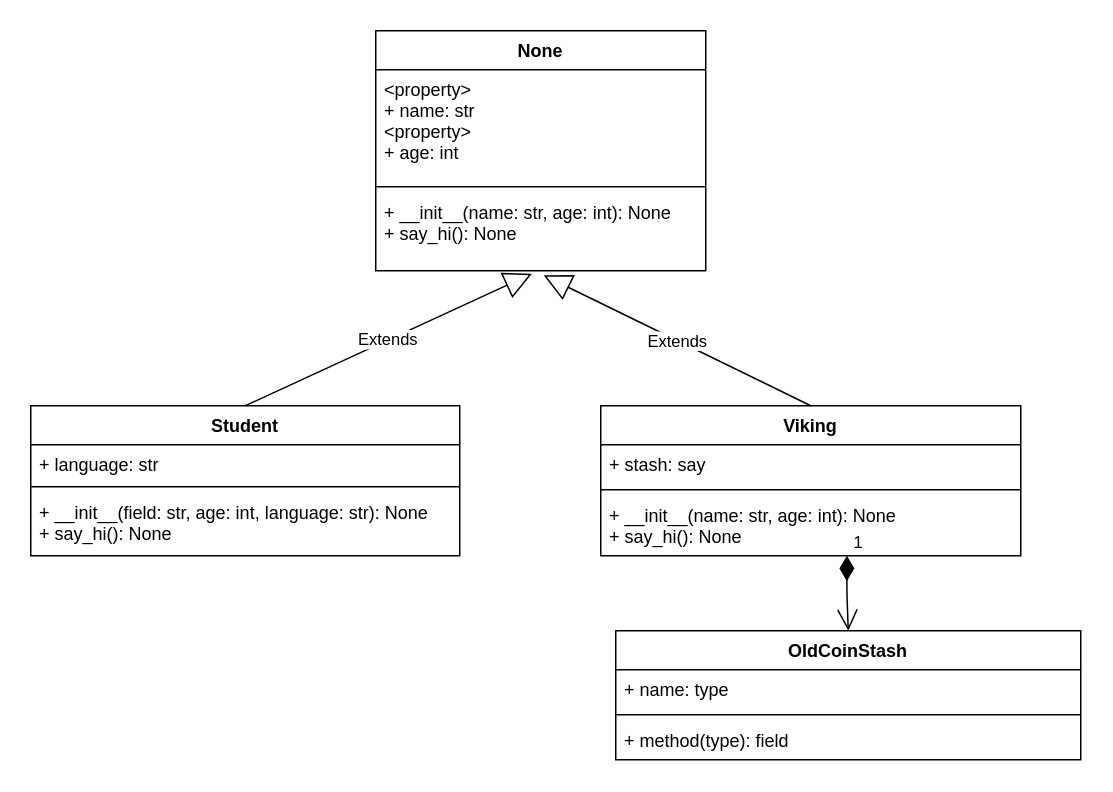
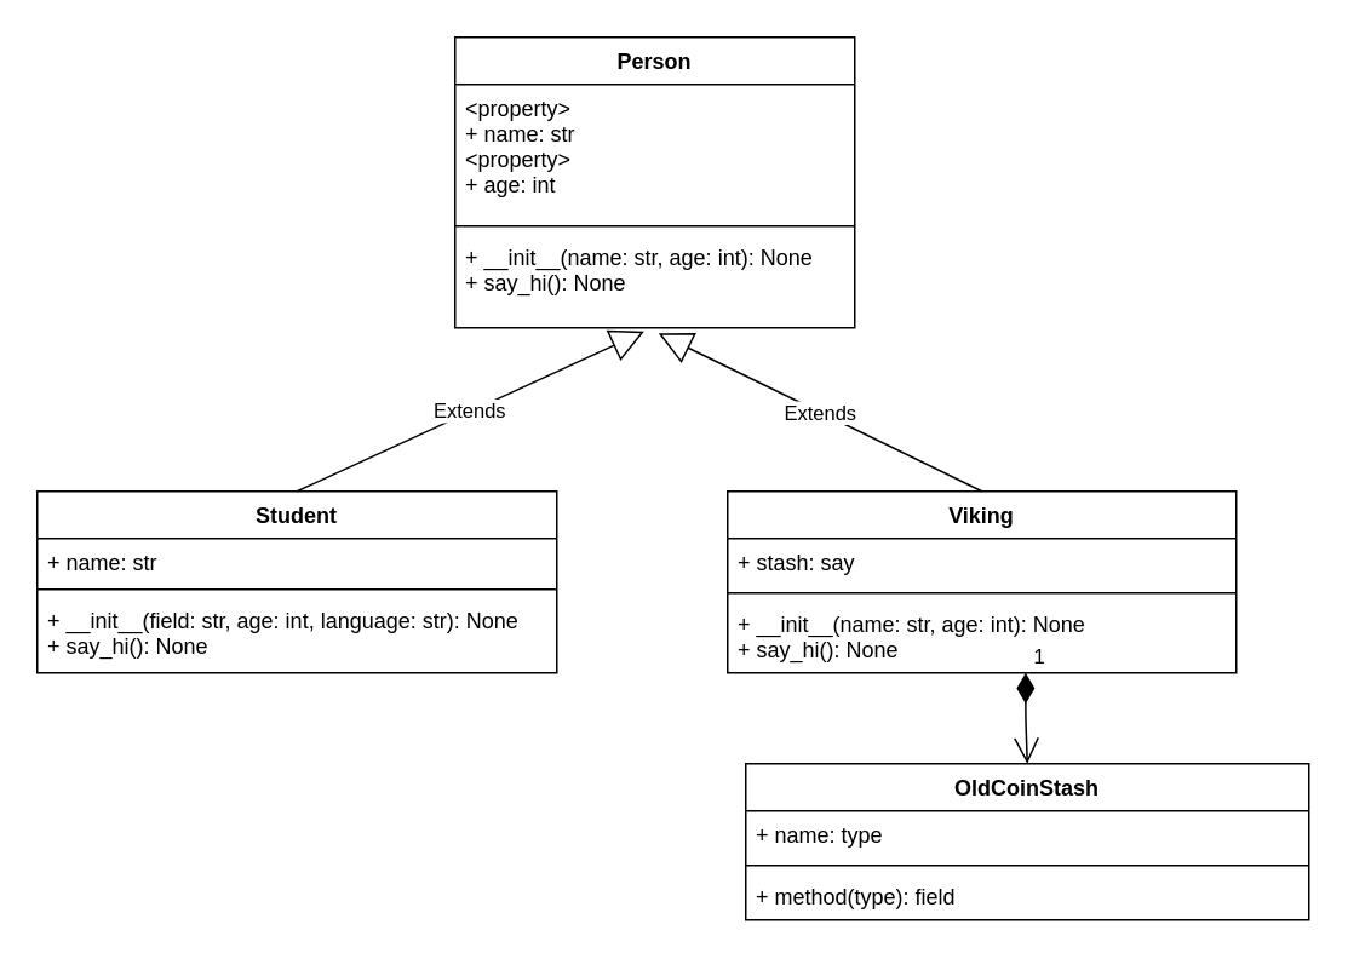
  <mxCell id="0" />
  <mxCell id="1" parent="0" />
- <mxCell id="2" value="None" style="swimlane;fontStyle=1;align=center;verticalAlign=top;childLayout=stackLayout;horizontal=1;startSize=26;horizontalStack=0;resizeParent=1;resizeParentMax=0;resizeLast=0;collapsible=1;marginBottom=0;" parent="1" vertex="1"><mxGeometry x="250" y="20" width="220" height="160" as="geometry" /></mxCell>
+ <mxCell id="2" value="Person" style="swimlane;fontStyle=1;align=center;verticalAlign=top;childLayout=stackLayout;horizontal=1;startSize=26;horizontalStack=0;resizeParent=1;resizeParentMax=0;resizeLast=0;collapsible=1;marginBottom=0;" parent="1" vertex="1"><mxGeometry x="250" y="20" width="220" height="160" as="geometry" /></mxCell>
  <mxCell id="3" value="&lt;property&gt;&#10;+ name: str&#10;&lt;property&gt;&#10;+ age: int" style="text;strokeColor=none;fillColor=none;align=left;verticalAlign=top;spacingLeft=4;spacingRight=4;overflow=hidden;rotatable=0;points=[[0,0.5],[1,0.5]];portConstraint=eastwest;" parent="2" vertex="1"><mxGeometry y="26" width="220" height="74" as="geometry" /></mxCell>
  <mxCell id="4" value="" style="line;strokeWidth=1;fillColor=none;align=left;verticalAlign=middle;spacingTop=-1;spacingLeft=3;spacingRight=3;rotatable=0;labelPosition=right;points=[];portConstraint=eastwest;" parent="2" vertex="1"><mxGeometry y="100" width="220" height="8" as="geometry" /></mxCell>
  <mxCell id="5" value="+ __init__(name: str, age: int): None&#10;+ say_hi(): None" style="text;strokeColor=none;fillColor=none;align=left;verticalAlign=top;spacingLeft=4;spacingRight=4;overflow=hidden;rotatable=0;points=[[0,0.5],[1,0.5]];portConstraint=eastwest;" parent="2" vertex="1"><mxGeometry y="108" width="220" height="52" as="geometry" /></mxCell>
  <mxCell id="6" value="Student" style="swimlane;fontStyle=1;align=center;verticalAlign=top;childLayout=stackLayout;horizontal=1;startSize=26;horizontalStack=0;resizeParent=1;resizeParentMax=0;resizeLast=0;collapsible=1;marginBottom=0;" parent="1" vertex="1"><mxGeometry x="20" y="270" width="286" height="100" as="geometry" /></mxCell>
- <mxCell id="7" value="+ language: str" style="text;strokeColor=none;fillColor=none;align=left;verticalAlign=top;spacingLeft=4;spacingRight=4;overflow=hidden;rotatable=0;points=[[0,0.5],[1,0.5]];portConstraint=eastwest;" parent="6" vertex="1"><mxGeometry y="26" width="286" height="24" as="geometry" /></mxCell>
+ <mxCell id="7" value="+ name: str" style="text;strokeColor=none;fillColor=none;align=left;verticalAlign=top;spacingLeft=4;spacingRight=4;overflow=hidden;rotatable=0;points=[[0,0.5],[1,0.5]];portConstraint=eastwest;" parent="6" vertex="1"><mxGeometry y="26" width="286" height="24" as="geometry" /></mxCell>
  <mxCell id="8" value="" style="line;strokeWidth=1;fillColor=none;align=left;verticalAlign=middle;spacingTop=-1;spacingLeft=3;spacingRight=3;rotatable=0;labelPosition=right;points=[];portConstraint=eastwest;" parent="6" vertex="1"><mxGeometry y="50" width="286" height="8" as="geometry" /></mxCell>
  <mxCell id="9" value="+ __init__(field: str, age: int, language: str): None&#10;+ say_hi(): None" style="text;strokeColor=none;fillColor=none;align=left;verticalAlign=top;spacingLeft=4;spacingRight=4;overflow=hidden;rotatable=0;points=[[0,0.5],[1,0.5]];portConstraint=eastwest;" parent="6" vertex="1"><mxGeometry y="58" width="286" height="42" as="geometry" /></mxCell>
  <mxCell id="10" value="Extends" style="endArrow=block;endSize=16;endFill=0;html=1;exitX=0.5;exitY=0;exitDx=0;exitDy=0;entryX=0.473;entryY=1.038;entryDx=0;entryDy=0;entryPerimeter=0;" parent="1" source="6" target="5" edge="1"><mxGeometry width="160" relative="1" as="geometry"><mxPoint x="260" y="520" as="sourcePoint" /><mxPoint x="420" y="520" as="targetPoint" /></mxGeometry></mxCell>
  <mxCell id="11" value="Viking" style="swimlane;fontStyle=1;align=center;verticalAlign=top;childLayout=stackLayout;horizontal=1;startSize=26;horizontalStack=0;resizeParent=1;resizeParentMax=0;resizeLast=0;collapsible=1;marginBottom=0;" parent="1" vertex="1"><mxGeometry x="400" y="270" width="280" height="100" as="geometry" /></mxCell>
  <mxCell id="12" value="+ stash: say" style="text;strokeColor=none;fillColor=none;align=left;verticalAlign=top;spacingLeft=4;spacingRight=4;overflow=hidden;rotatable=0;points=[[0,0.5],[1,0.5]];portConstraint=eastwest;" parent="11" vertex="1"><mxGeometry y="26" width="280" height="26" as="geometry" /></mxCell>
  <mxCell id="13" value="" style="line;strokeWidth=1;fillColor=none;align=left;verticalAlign=middle;spacingTop=-1;spacingLeft=3;spacingRight=3;rotatable=0;labelPosition=right;points=[];portConstraint=eastwest;" parent="11" vertex="1"><mxGeometry y="52" width="280" height="8" as="geometry" /></mxCell>
  <mxCell id="14" value="+ __init__(name: str, age: int): None&#10;+ say_hi(): None" style="text;strokeColor=none;fillColor=none;align=left;verticalAlign=top;spacingLeft=4;spacingRight=4;overflow=hidden;rotatable=0;points=[[0,0.5],[1,0.5]];portConstraint=eastwest;" parent="11" vertex="1"><mxGeometry y="60" width="280" height="40" as="geometry" /></mxCell>
  <mxCell id="15" value="Extends" style="endArrow=block;endSize=16;endFill=0;html=1;exitX=0.5;exitY=0;exitDx=0;exitDy=0;entryX=0.509;entryY=1.058;entryDx=0;entryDy=0;entryPerimeter=0;" parent="1" source="11" target="5" edge="1"><mxGeometry width="160" relative="1" as="geometry"><mxPoint x="260" y="590" as="sourcePoint" /><mxPoint x="420" y="590" as="targetPoint" /></mxGeometry></mxCell>
  <mxCell id="16" value="1" style="endArrow=open;html=1;endSize=12;startArrow=diamondThin;startSize=14;startFill=1;edgeStyle=orthogonalEdgeStyle;align=left;verticalAlign=bottom;exitX=0.586;exitY=1;exitDx=0;exitDy=0;exitPerimeter=0;" parent="1" source="14" target="17" edge="1"><mxGeometry x="-1" y="3" relative="1" as="geometry"><mxPoint x="260" y="590" as="sourcePoint" /><mxPoint x="564" y="850" as="targetPoint" /></mxGeometry></mxCell>
  <mxCell id="17" value="OldCoinStash" style="swimlane;fontStyle=1;align=center;verticalAlign=top;childLayout=stackLayout;horizontal=1;startSize=26;horizontalStack=0;resizeParent=1;resizeParentMax=0;resizeLast=0;collapsible=1;marginBottom=0;" parent="1" vertex="1"><mxGeometry x="410" y="420" width="310" height="86" as="geometry" /></mxCell>
  <mxCell id="18" value="+ name: type" style="text;strokeColor=none;fillColor=none;align=left;verticalAlign=top;spacingLeft=4;spacingRight=4;overflow=hidden;rotatable=0;points=[[0,0.5],[1,0.5]];portConstraint=eastwest;" parent="17" vertex="1"><mxGeometry y="26" width="310" height="26" as="geometry" /></mxCell>
  <mxCell id="19" value="" style="line;strokeWidth=1;fillColor=none;align=left;verticalAlign=middle;spacingTop=-1;spacingLeft=3;spacingRight=3;rotatable=0;labelPosition=right;points=[];portConstraint=eastwest;" parent="17" vertex="1"><mxGeometry y="52" width="310" height="8" as="geometry" /></mxCell>
  <mxCell id="20" value="+ method(type): field" style="text;strokeColor=none;fillColor=none;align=left;verticalAlign=top;spacingLeft=4;spacingRight=4;overflow=hidden;rotatable=0;points=[[0,0.5],[1,0.5]];portConstraint=eastwest;" parent="17" vertex="1"><mxGeometry y="60" width="310" height="26" as="geometry" /></mxCell>
